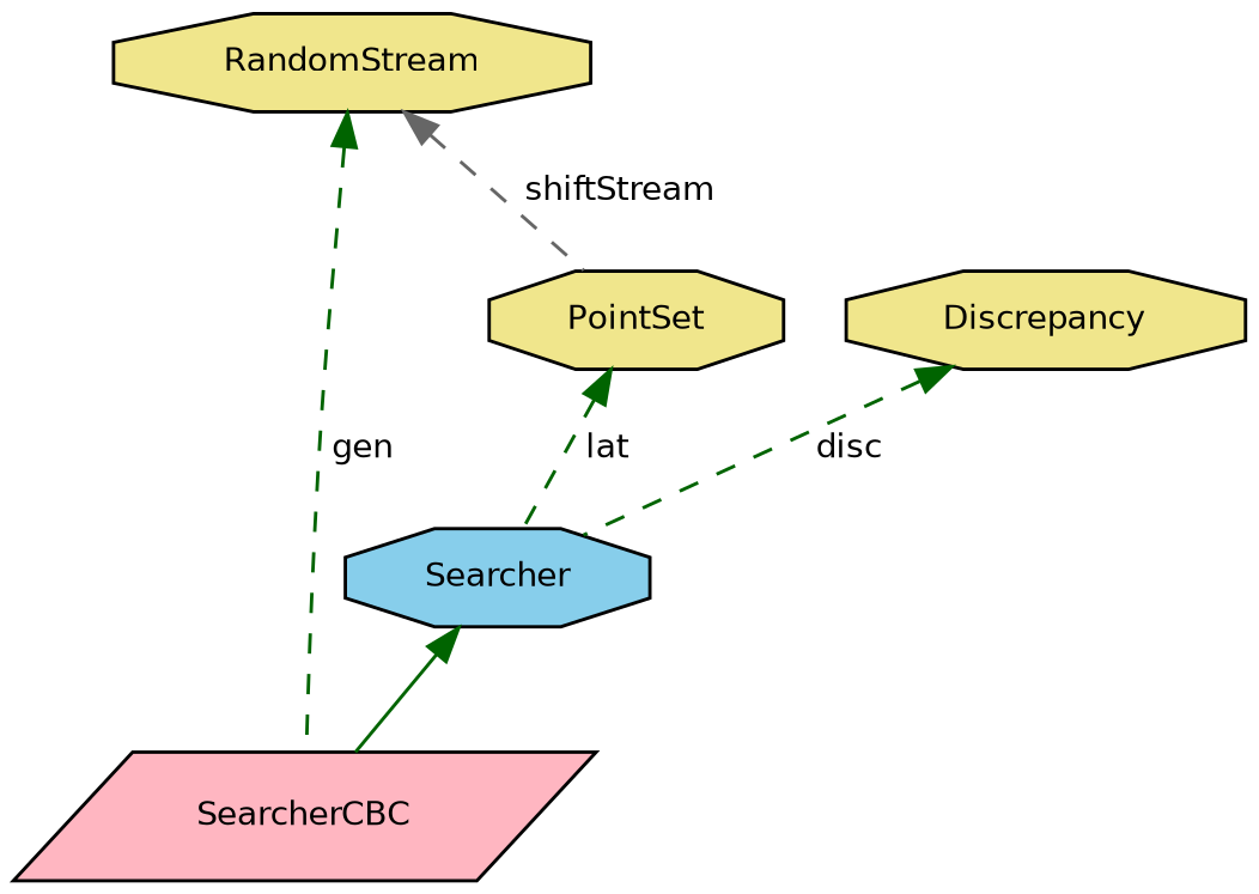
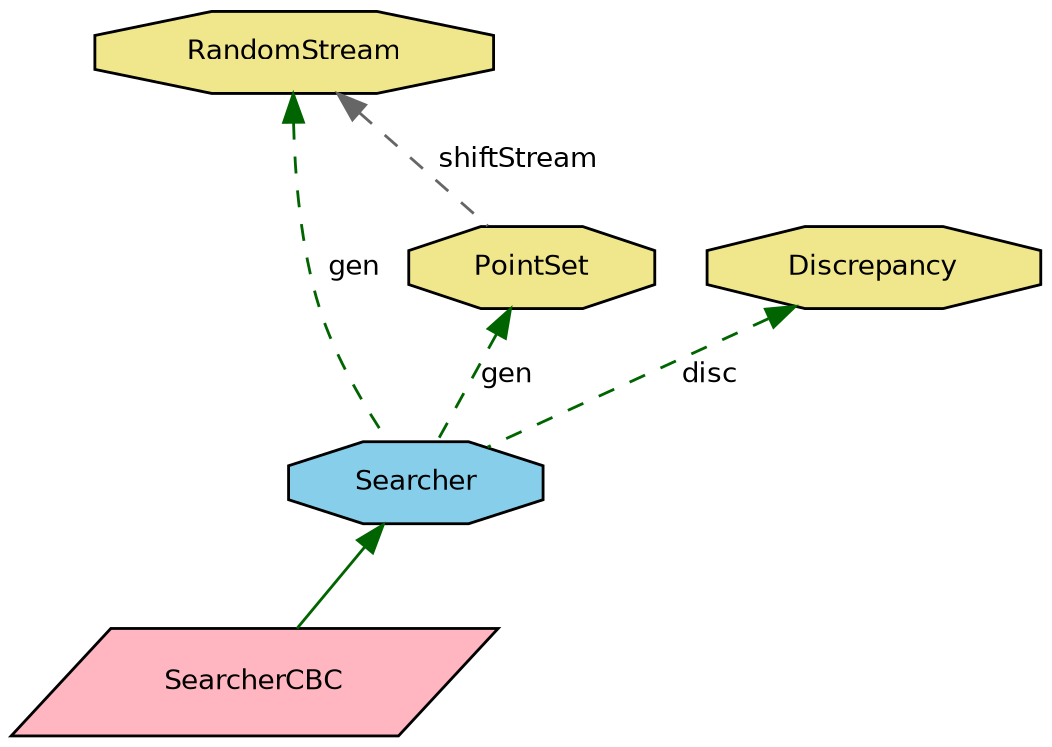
  digraph {
    node [color=black fillcolor=khaki fontname=Helvetica fontsize=10 shape=octagon style=filled]
    edge [color=darkgreen dir=back fontname=Helvetica fontsize=10 labelfontname=Helvetica labelfontsize=10 style=dashed]
    n1 [fillcolor=lightpink fontcolor=black height=0.2 label=SearcherCBC shape=parallelogram width=0.4]
    n2 [fillcolor=skyblue height=0.2 label=Searcher width=0.4]
    n3 [height=0.2 label=PointSet width=0.4]
    n4 [height=0.2 label=RandomStream width=0.4]
    n5 [height=0.2 label=Discrepancy width=0.4]
    n2 -> n1 [style=solid]
-   n3 -> n2 [label=" lat"]
-   n4 -> n1 [label=" gen"]
+   n3 -> n2 [label=" gen"]
+   n4 -> n2 [label=" gen"]
    n4 -> n3 [color=gray40 label=" shiftStream"]
    n5 -> n2 [label=" disc"]
  }
